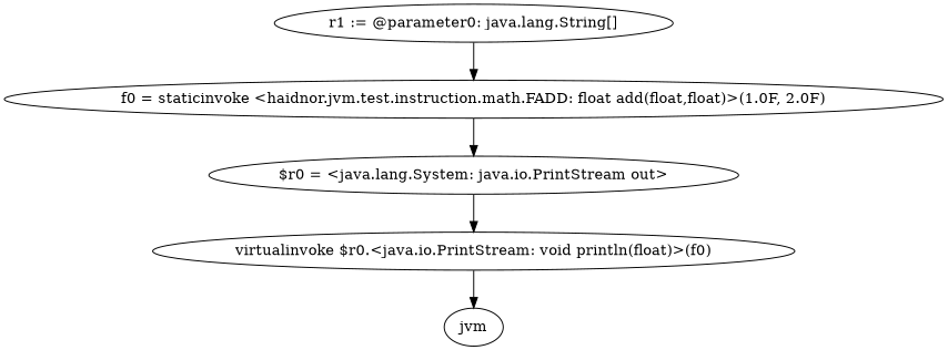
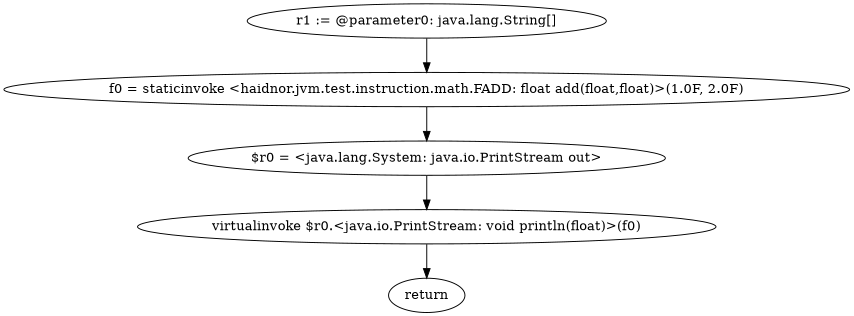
  digraph {
    "r1 := @parameter0: java.lang.String[]"
    "f0 = staticinvoke <haidnor.jvm.test.instruction.math.FADD: float add(float,float)>(1.0F, 2.0F)"
    "$r0 = <java.lang.System: java.io.PrintStream out>"
    "virtualinvoke $r0.<java.io.PrintStream: void println(float)>(f0)"
-   return [label=jvm]
+   return
    "r1 := @parameter0: java.lang.String[]" -> "f0 = staticinvoke <haidnor.jvm.test.instruction.math.FADD: float add(float,float)>(1.0F, 2.0F)"
    "f0 = staticinvoke <haidnor.jvm.test.instruction.math.FADD: float add(float,float)>(1.0F, 2.0F)" -> "$r0 = <java.lang.System: java.io.PrintStream out>"
    "$r0 = <java.lang.System: java.io.PrintStream out>" -> "virtualinvoke $r0.<java.io.PrintStream: void println(float)>(f0)"
    "virtualinvoke $r0.<java.io.PrintStream: void println(float)>(f0)" -> return
  }
